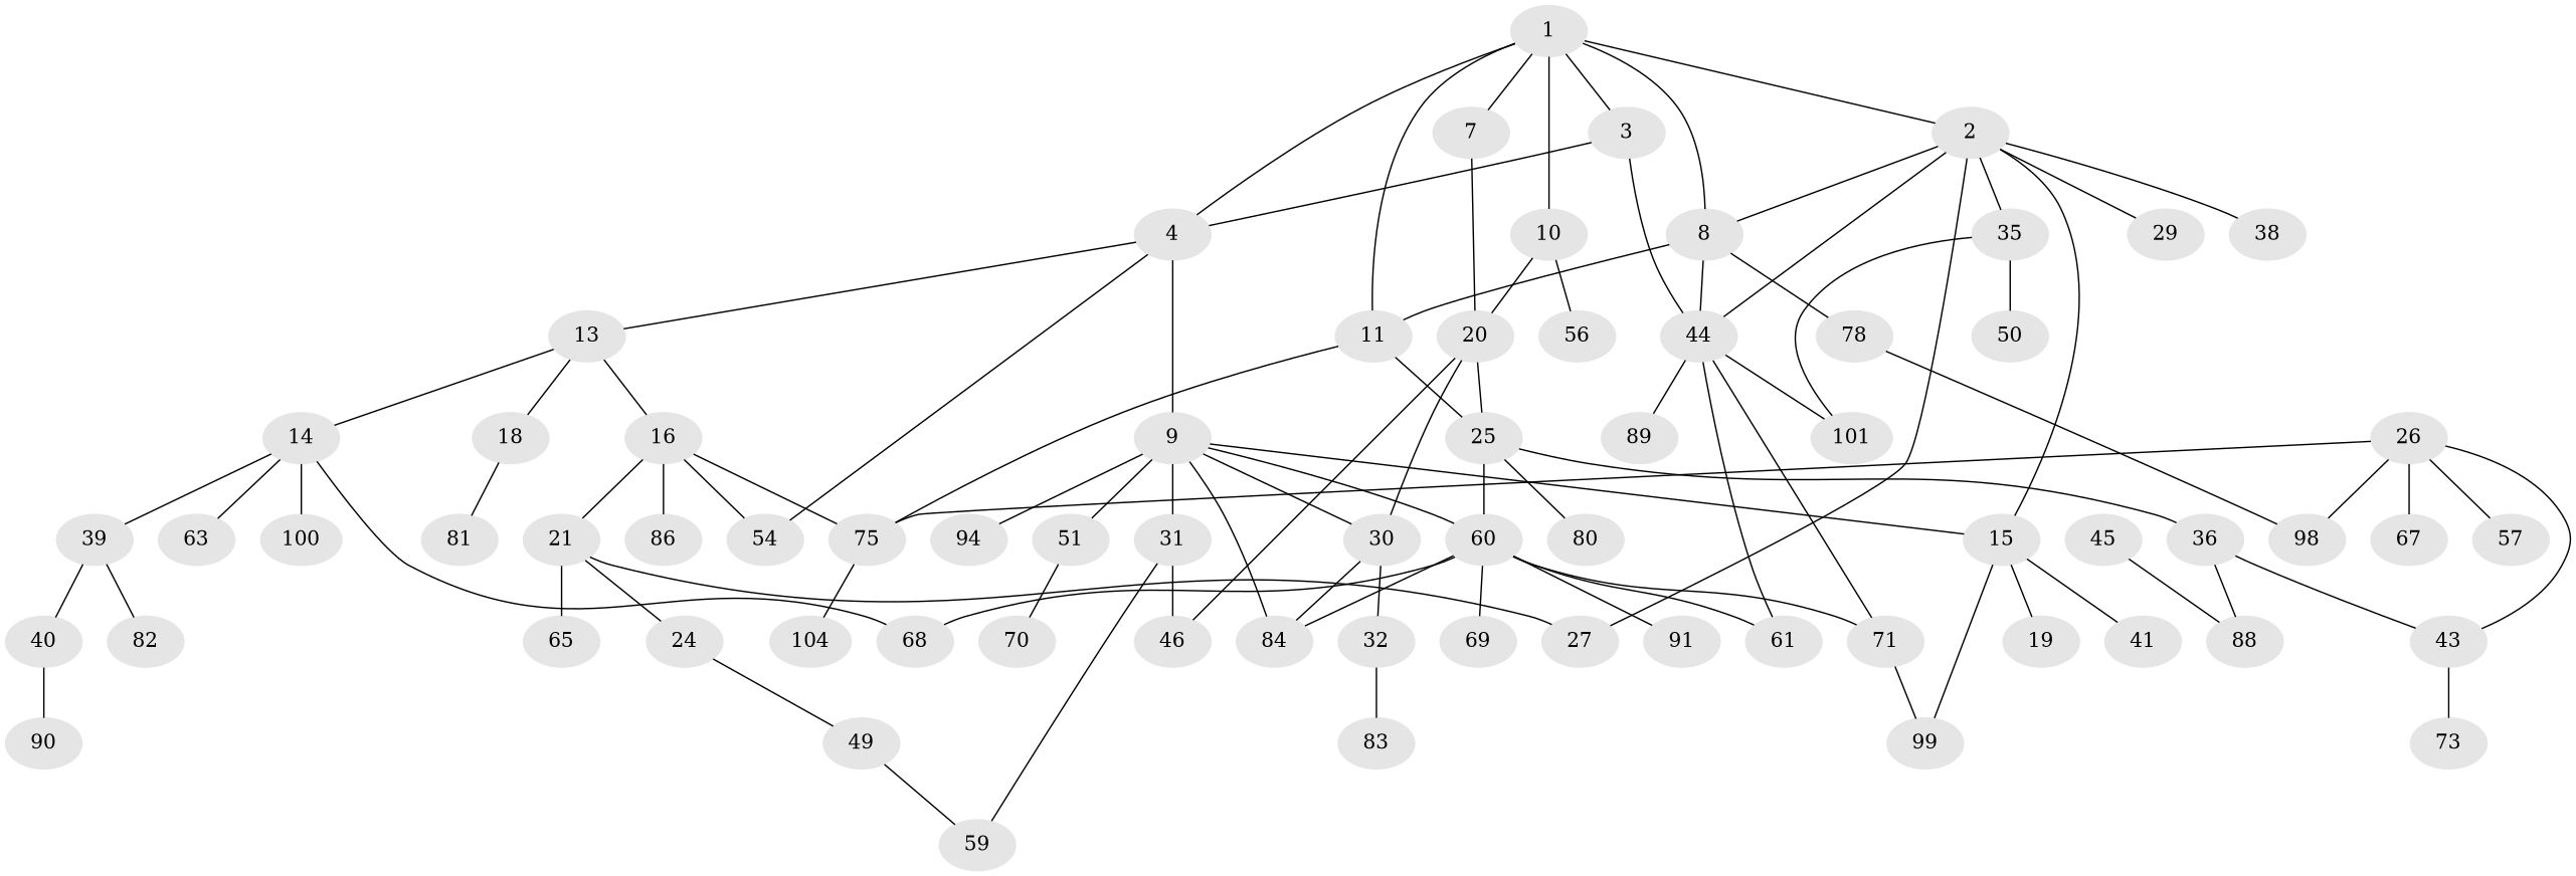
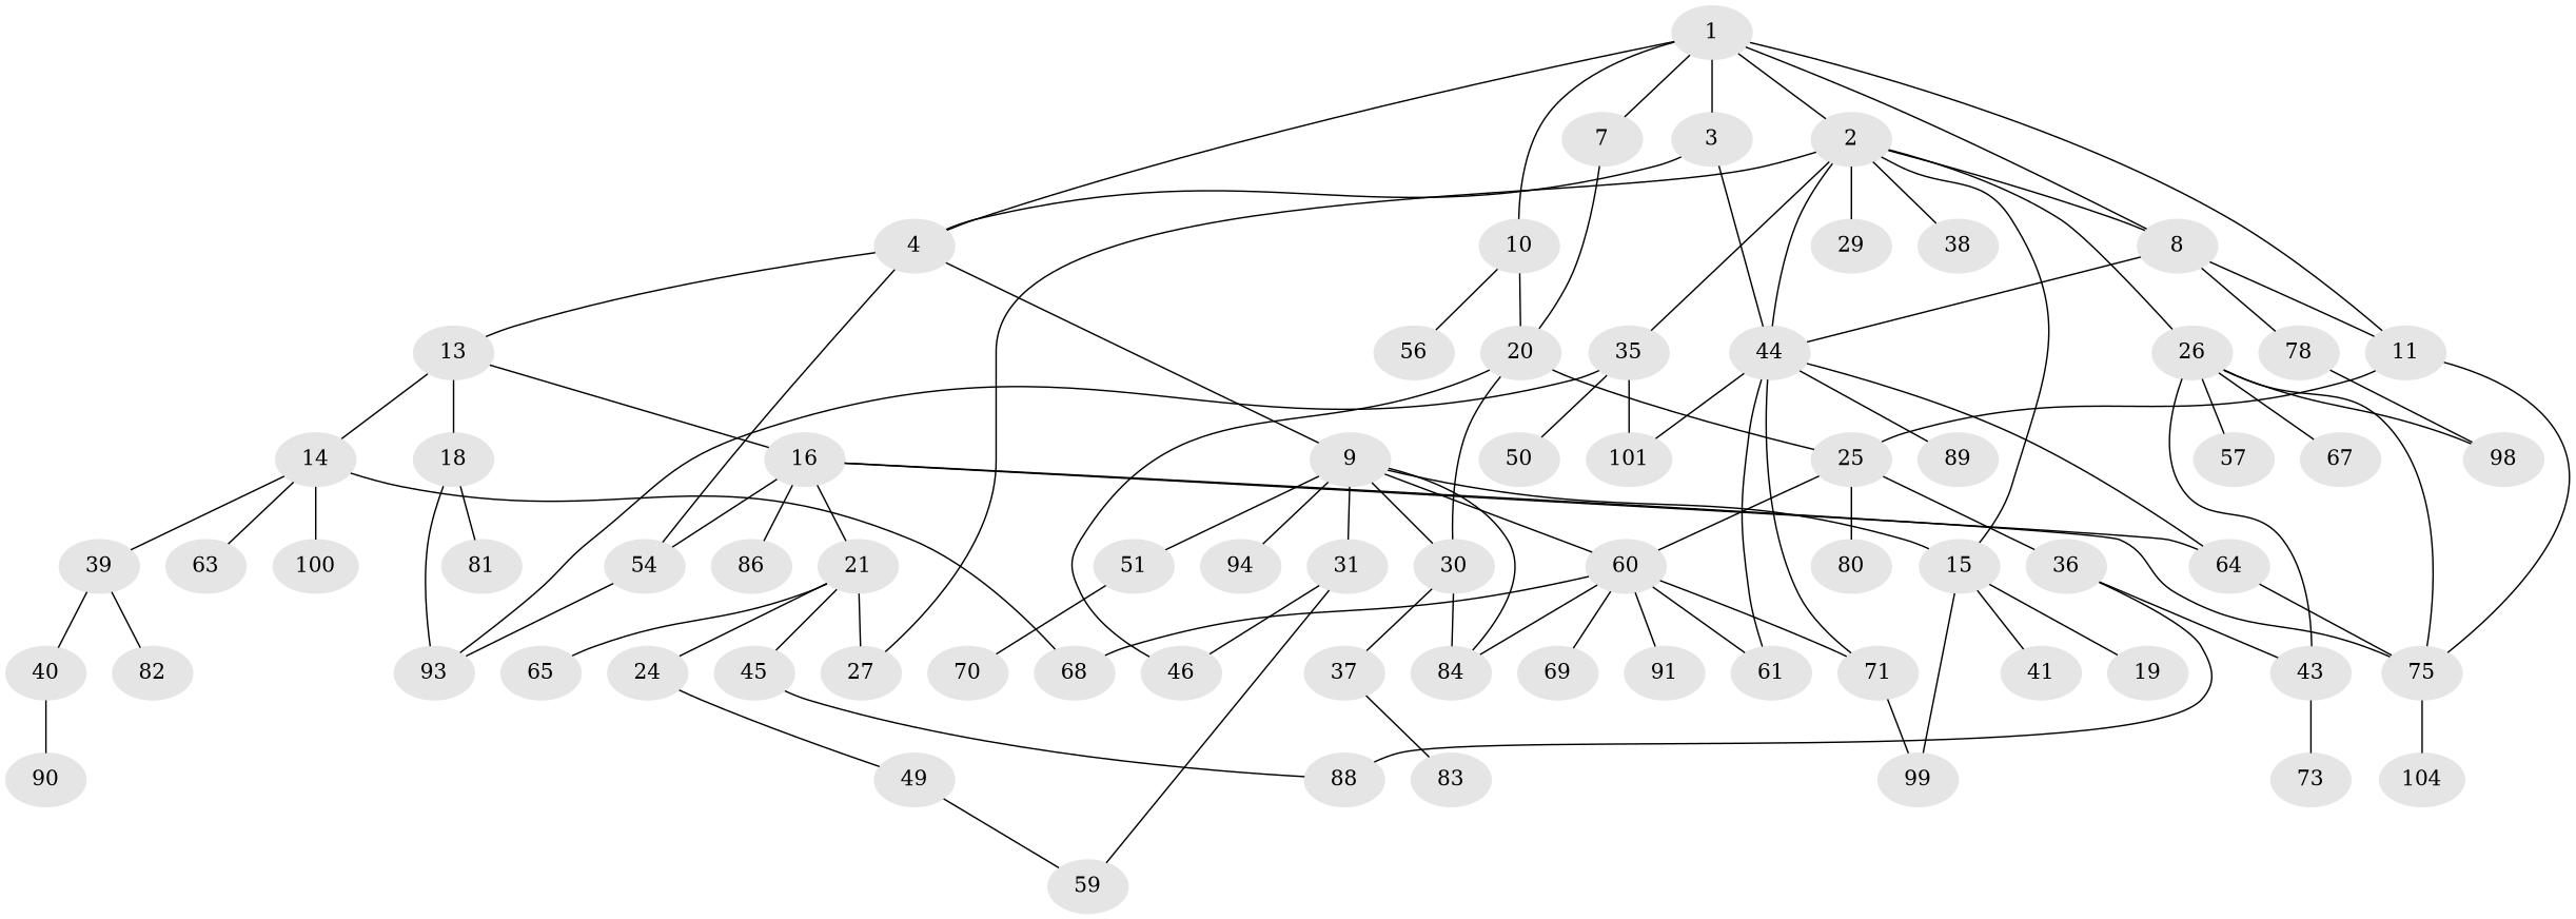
  graph {
    node [color=gray90 style=filled]
    1 [super="+6"]
    2 [super="+5"]
    3 [super="+95"]
    4
    7
    8 [super="+12"]
    10
    11 [super="+53"]
    15 [super="+55"]
    26 [super="+63"]
    27
    29
    35 [super="+92"]
    38
    44 [super="+48"]
    9 [super="+23"]
    13
    54
    20 [super="+58"]
    78
    56
    25 [super="+33"]
    75
    19 [super="+28"]
    41
    99
    43
    57
    67
    98
+   93
    50 [super="+66"]
    101 [super="+102"]
+   64 [super="+94"]
    61 [super="+76"]
    71 [super="+87"]
    89
    30 [super="+105"]
    31 [super="+32"]
    n40 [label=94]
    51 [super="+97"]
    60 [super="+103"]
    84 [super="+85"]
    14 [super="+22"]
    16 [super="+17"]
    18 [super="+72"]
    46 [super="+96"]
-   37 [super="+77" label=32]
+   37 [super="+77"]
    59 [super="+79"]
    70
    68
    69
    91
    36 [super="+74"]
    80
    104
    39
    n58 [label=63]
    100
    21 [super="+42"]
    86
    81
    40 [super="+47"]
    82
    24
    45
    65
    49 [super="+52"]
    88
    73
    83
    90
    1 -- 2
    1 -- 3
    1 -- 4
    1 -- 7
    1 -- 8
    1 -- 10
    1 -- 11
    2 -- 8
    2 -- 15
+   2 -- 26
    2 -- 27
    2 -- 29
    2 -- 35
    2 -- 38
    2 -- 44
    3 -- 4
    3 -- 44
    4 -- 9
    4 -- 13
    4 -- 54
    7 -- 20
    8 -- 11
    8 -- 44
    8 -- 78
    10 -- 20
    10 -- 56
    11 -- 25
    11 -- 75
    15 -- 19
    15 -- 41
    15 -- 99
    26 -- 75
    26 -- 43
    26 -- 57
    26 -- 67
    26 -- 98
+   35 -- 93
    35 -- 50
    35 -- 101
    44 -- 101
+   44 -- 64
    44 -- 61
    44 -- 71
    44 -- 89
    9 -- 15
    9 -- 30
    9 -- 31
    9 -- n40
    9 -- 51
    9 -- 60
    9 -- 84
    13 -- 14
    13 -- 16
    13 -- 18
+   54 -- 93
    20 -- 25
    20 -- 30
    20 -- 46
    78 -- 98
    25 -- 60
    25 -- 36
    25 -- 80
    75 -- 104
    43 -- 73
+   64 -- 75
    71 -- 99
    30 -- 84
    30 -- 37
    31 -- 46
    31 -- 59
    51 -- 70
    60 -- 61
    60 -- 71
    60 -- 84
    60 -- 68
    60 -- 69
    60 -- 91
    14 -- 68
    14 -- 39
    14 -- n58
    14 -- 100
    16 -- 54
    16 -- 75
+   16 -- 64
    16 -- 21
    16 -- 86
+   18 -- 93
    18 -- 81
    37 -- 83
    36 -- 43
    36 -- 88
    39 -- 40
    39 -- 82
    21 -- 27
    21 -- 24
+   21 -- 45
    21 -- 65
    40 -- 90
    24 -- 49
    45 -- 88
    49 -- 59
  }
